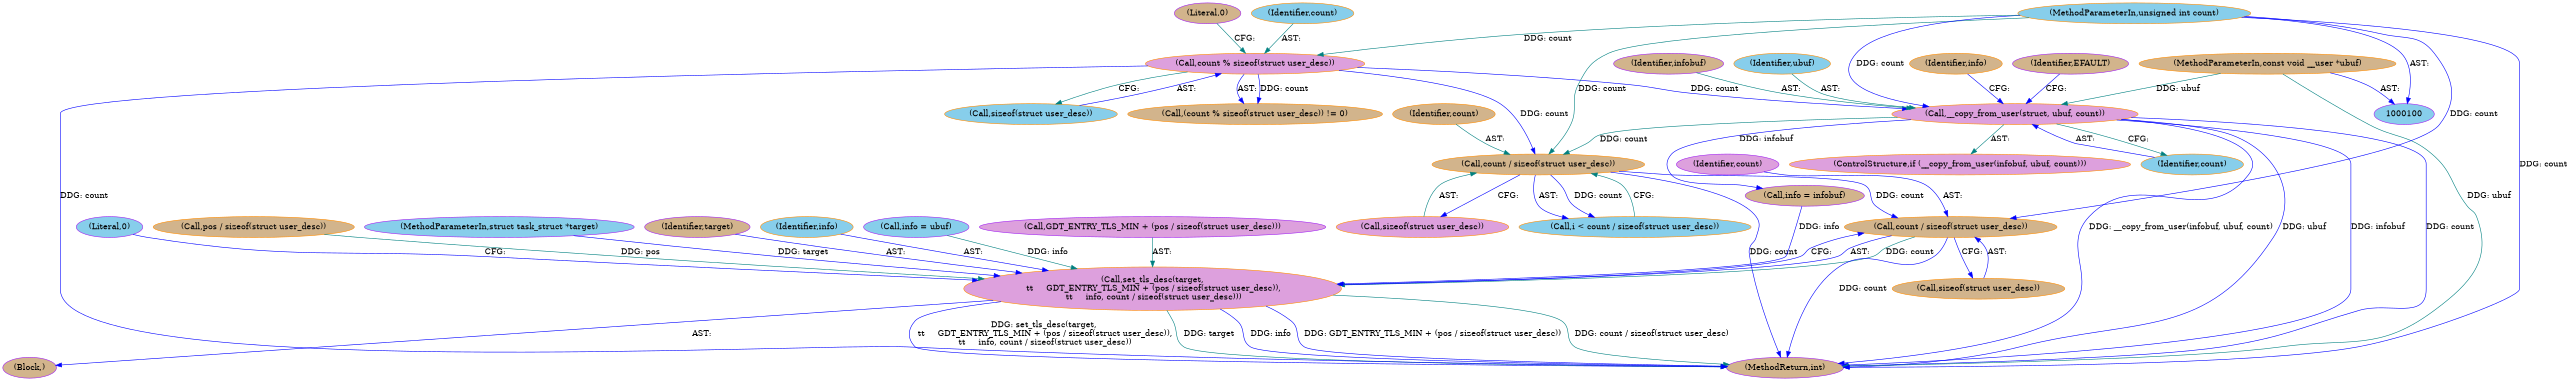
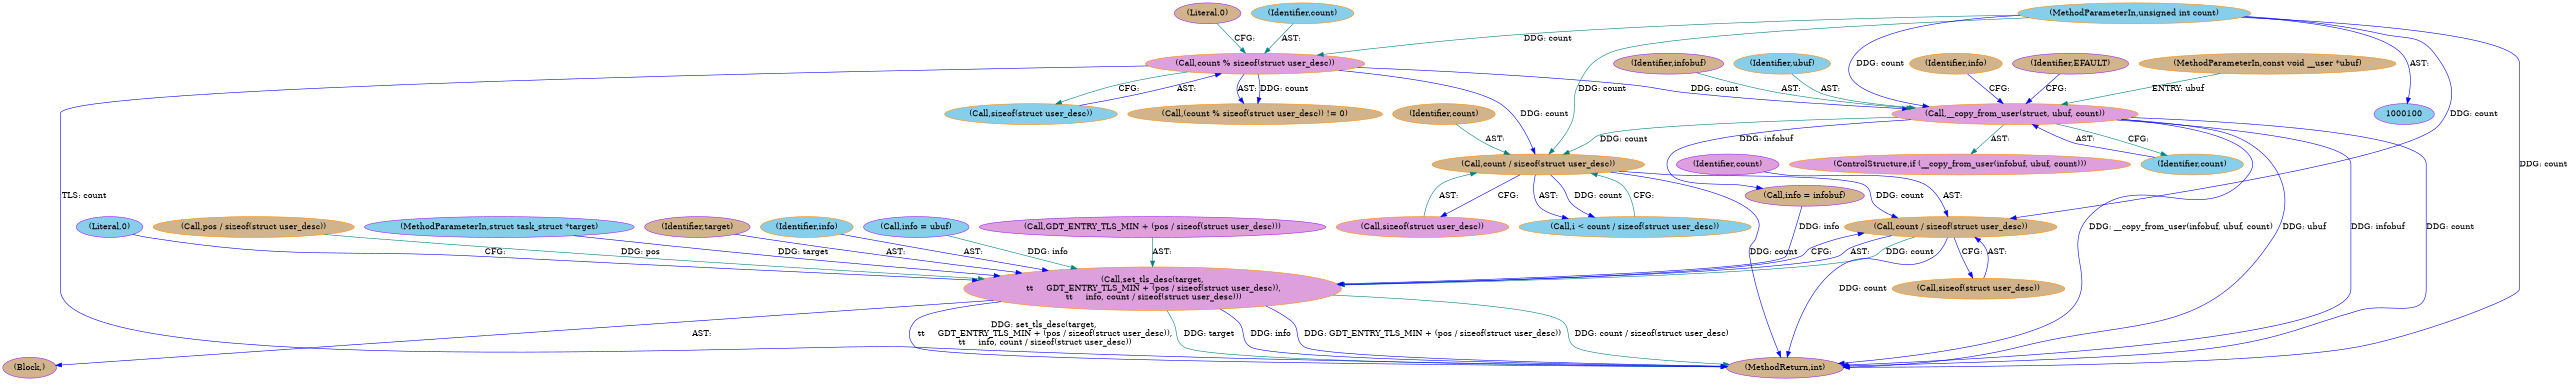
  digraph {
    node [color=darkorange fillcolor=tan style=filled]
    edge [color=blue]
    n1 [label="(Call,count / sizeof(struct user_desc))"]
    n2 [fillcolor=plum label="(Call,set_tls_desc(target,\n \t\t     GDT_ENTRY_TLS_MIN + (pos / sizeof(struct user_desc)),\n \t\t     info, count / sizeof(struct user_desc)))"]
    n3 [color=purple label="(MethodReturn,int)"]
    n4 [label="(Call,sizeof(struct user_desc))"]
    n5 [color=purple label="(Block,)"]
    n6 [label="(Call,count / sizeof(struct user_desc))"]
    n7 [fillcolor=plum label="(Call,sizeof(struct user_desc))"]
    n8 [fillcolor=skyblue label="(Call,i < count / sizeof(struct user_desc))"]
    n9 [fillcolor=plum label="(Call,__copy_from_user(struct, ubuf, count))"]
    n10 [fillcolor=plum label="(ControlStructure,if (__copy_from_user(infobuf, ubuf, count)))"]
    n11 [color=purple label="(Call,info = infobuf)"]
    n12 [fillcolor=skyblue label="(Identifier,count)"]
    n13 [label="(MethodParameterIn,const void __user *ubuf)"]
    1000100 [color=purple fillcolor=skyblue]
    n15 [fillcolor=plum label="(Call,count % sizeof(struct user_desc))"]
    n16 [fillcolor=skyblue label="(Call,sizeof(struct user_desc))"]
    n17 [label="(Call,(count % sizeof(struct user_desc)) != 0)"]
    n18 [fillcolor=skyblue label="(MethodParameterIn,unsigned int count)"]
    n19 [label="(Identifier,count)"]
    n20 [color=purple fillcolor=skyblue label="(Call,info = ubuf)"]
    n21 [fillcolor=skyblue label="(Identifier,info)"]
    n22 [color=purple fillcolor=plum label="(Call,GDT_ENTRY_TLS_MIN + (pos / sizeof(struct user_desc)))"]
    n23 [fillcolor=skyblue label="(Identifier,ubuf)"]
    n24 [label="(Identifier,info)"]
    n25 [color=purple fillcolor=skyblue label="(Literal,0)"]
    n26 [color=purple label="(Identifier,EFAULT)"]
    n27 [color=purple fillcolor=plum label="(Identifier,count)"]
    n28 [label="(Call,pos / sizeof(struct user_desc))"]
    n29 [color=purple label="(Literal,0)"]
    n30 [color=purple label="(Identifier,infobuf)"]
    n31 [fillcolor=skyblue label="(Identifier,count)"]
    n32 [color=purple fillcolor=skyblue label="(MethodParameterIn,struct task_struct *target)"]
    n33 [color=purple label="(Identifier,target)"]
    n1 -> n2 [label="AST: "]
    n1 -> n2 [color=teal label="DDG: count"]
    n1 -> n3 [label="DDG: count"]
    n1 -> n4 [label="CFG: "]
    n2 -> n1 [label="CFG: "]
    n2 -> n3 [label="DDG: info"]
    n2 -> n3 [label="DDG: GDT_ENTRY_TLS_MIN + (pos / sizeof(struct user_desc))"]
    n2 -> n3 [color=teal label="DDG: count / sizeof(struct user_desc)"]
    n2 -> n3 [label="DDG: set_tls_desc(target,\n \t\t     GDT_ENTRY_TLS_MIN + (pos / sizeof(struct user_desc)),\n \t\t     info, count / sizeof(struct user_desc))"]
    n2 -> n3 [color=teal label="DDG: target"]
    n2 -> n5 [label="AST: "]
    n4 -> n1 [label="AST: "]
    n6 -> n1 [label="DDG: count"]
    n6 -> n3 [label="DDG: count"]
    n6 -> n7 [label="CFG: "]
    n6 -> n8 [label="AST: "]
    n6 -> n8 [label="DDG: count"]
    n7 -> n6 [color=teal label="AST: "]
    n8 -> n6 [color=teal label="CFG: "]
    n9 -> n3 [label="DDG: __copy_from_user(infobuf, ubuf, count)"]
    n9 -> n3 [label="DDG: ubuf"]
    n9 -> n3 [label="DDG: infobuf"]
    n9 -> n3 [label="DDG: count"]
    n9 -> n6 [color=teal label="DDG: count"]
    n9 -> n10 [color=teal label="AST: "]
    n9 -> n11 [label="DDG: infobuf"]
    n9 -> n12 [color=teal label="CFG: "]
    n11 -> n2 [label="DDG: info"]
    n12 -> n9 [label="AST: "]
-   n13 -> n3 [color=teal label="DDG: ubuf"]
-   n13 -> n9 [color=teal label="DDG: ubuf"]
-   n13 -> 1000100 [label="AST: "]
-   n15 -> n3 [label="DDG: count"]
+   n13 -> n9 [color=teal label="ENTRY: ubuf"]
+   n15 -> n3 [label="TLS: count"]
    n15 -> n6 [label="DDG: count"]
    n15 -> n9 [label="DDG: count"]
    n15 -> n16 [color=teal label="CFG: "]
    n15 -> n17 [label="AST: "]
    n15 -> n17 [label="DDG: count"]
    n16 -> n15 [label="AST: "]
    n18 -> n1 [label="DDG: count"]
    n18 -> n3 [label="DDG: count"]
    n18 -> n6 [color=teal label="DDG: count"]
    n18 -> n9 [label="DDG: count"]
    n18 -> 1000100 [label="AST: "]
    n18 -> n15 [color=teal label="DDG: count"]
    n19 -> n6 [color=teal label="AST: "]
    n20 -> n2 [color=teal label="DDG: info"]
    n21 -> n2 [label="AST: "]
    n22 -> n2 [color=teal label="AST: "]
    n23 -> n9 [color=teal label="AST: "]
    n24 -> n9 [label="CFG: "]
    n25 -> n2 [label="CFG: "]
    n26 -> n9 [label="CFG: "]
    n27 -> n1 [label="AST: "]
    n28 -> n2 [color=teal label="DDG: pos"]
    n29 -> n15 [color=teal label="CFG: "]
    n30 -> n9 [color=teal label="AST: "]
    n31 -> n15 [color=teal label="AST: "]
    n32 -> n2 [label="DDG: target"]
    n33 -> n2 [label="AST: "]
  }
